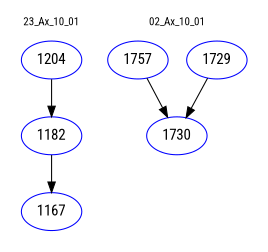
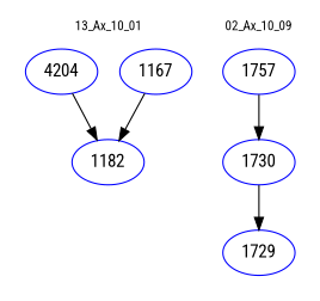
  digraph {
    fontname="Roboto Condensed"
    node [color=blue fontname="Roboto Condensed"]
    edge [color=black fontname="Roboto Condensed"]
    n1 [label=1182]
    n2 [label=1167]
-   n3 [label=1204]
+   n3 [label=4204]
    n4 [label=1730]
    n5 [label=1729]
    n6 [label=1757]
    subgraph cluster_1 {
      color=white
      fontsize=10
-     label="23_Ax_10_01"
+     label="13_Ax_10_01"
      n1
      n2
      n3
    }
    subgraph cluster_2 {
      color=white
      fontsize=10
-     label="02_Ax_10_01"
+     label="02_Ax_10_09"
      n4
      n5
      n6
    }
-   n1 -> n2
+   n2 -> n1
    n3 -> n1
-   n5 -> n4
+   n4 -> n5
    n6 -> n4
  }
